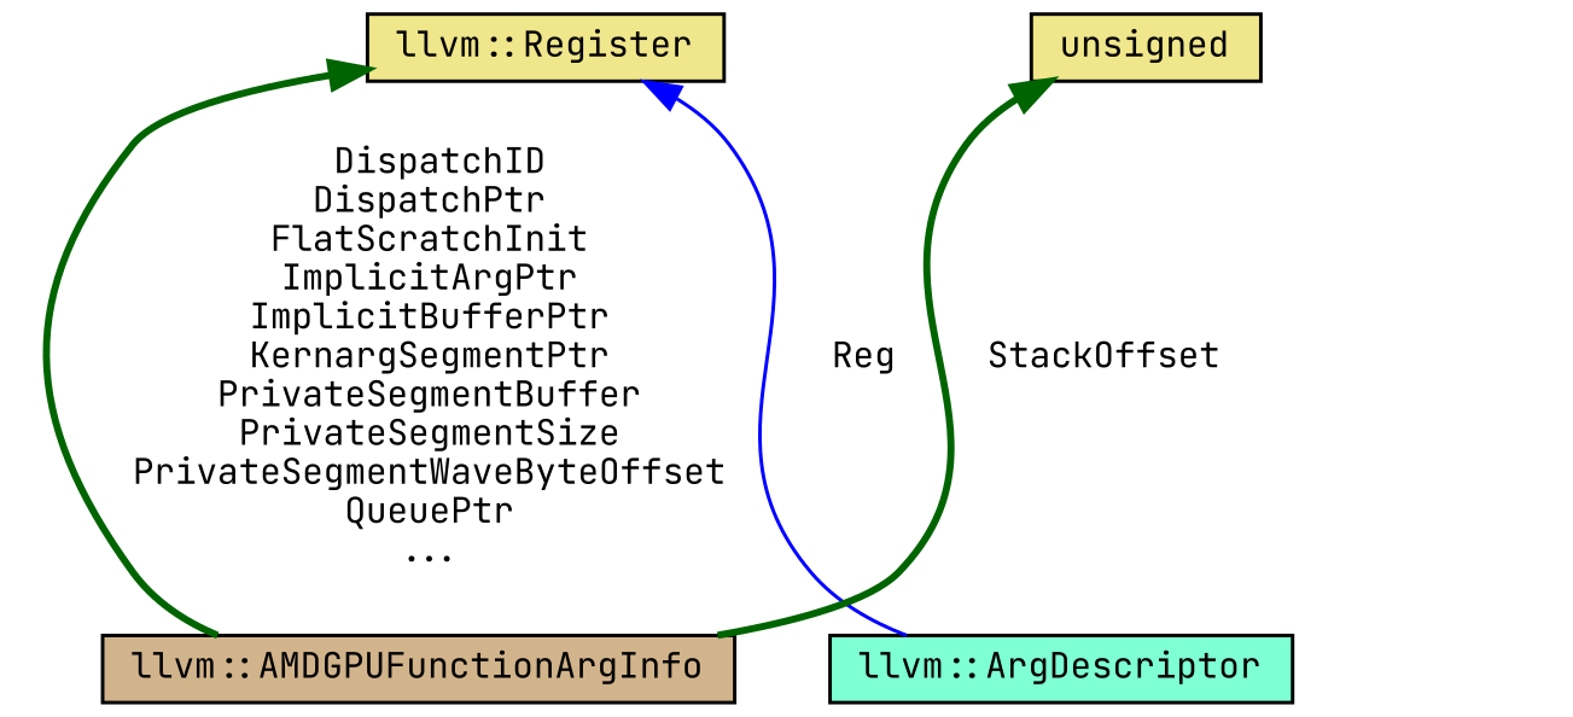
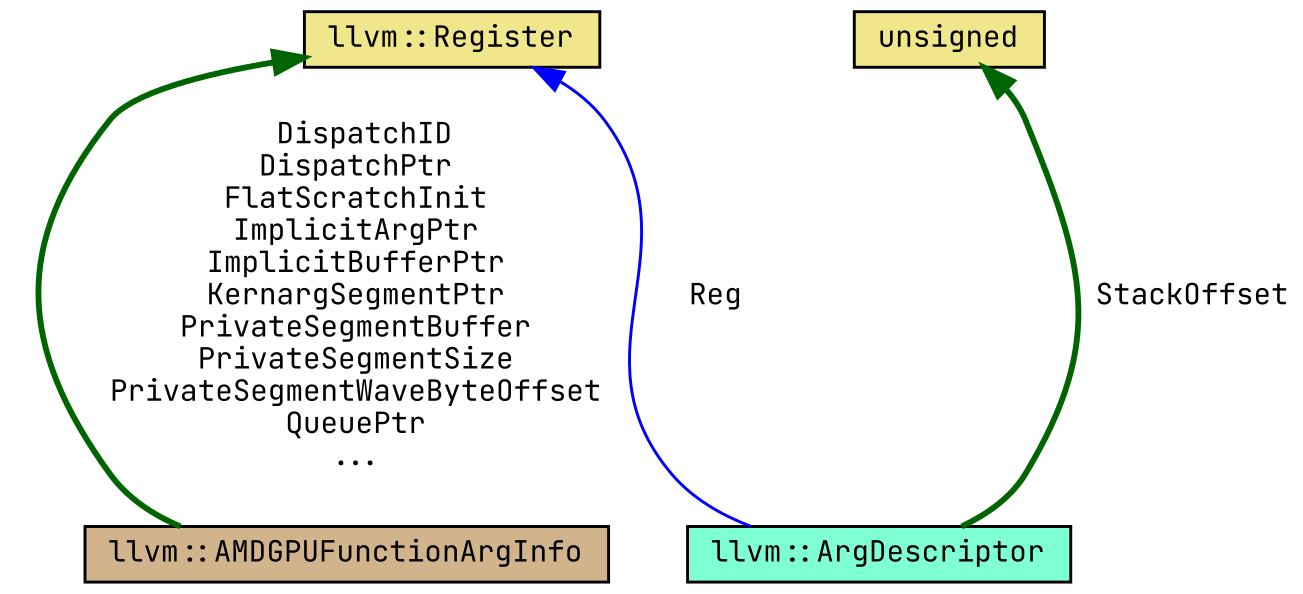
  digraph {
    fontname="JetBrains Mono"
    node [color=black fillcolor=khaki fontname="JetBrains Mono" fontsize=10 shape=box style=filled]
    edge [color=darkgreen dir=back fontname="JetBrains Mono" fontsize=10 labelfontname=Helvetica labelfontsize=10 style=bold]
    n1 [fillcolor=tan fontcolor=black height=0.2 label="llvm::AMDGPUFunctionArgInfo" width=0.4]
    n2 [fillcolor=aquamarine height=0.2 label="llvm::ArgDescriptor" width=0.4]
    n3 [height=0.2 label="llvm::Register" width=0.4]
    n4 [height=0.2 label=unsigned width=0.4]
    n3 -> n1 [label=" DispatchID\nDispatchPtr\nFlatScratchInit\nImplicitArgPtr\nImplicitBufferPtr\nKernargSegmentPtr\nPrivateSegmentBuffer\nPrivateSegmentSize\nPrivateSegmentWaveByteOffset\nQueuePtr\n..."]
    n3 -> n2 [color=blue label=" Reg" style=solid]
-   n4 -> n1 [label=" StackOffset"]
+   n4 -> n2 [label=" StackOffset"]
  }
